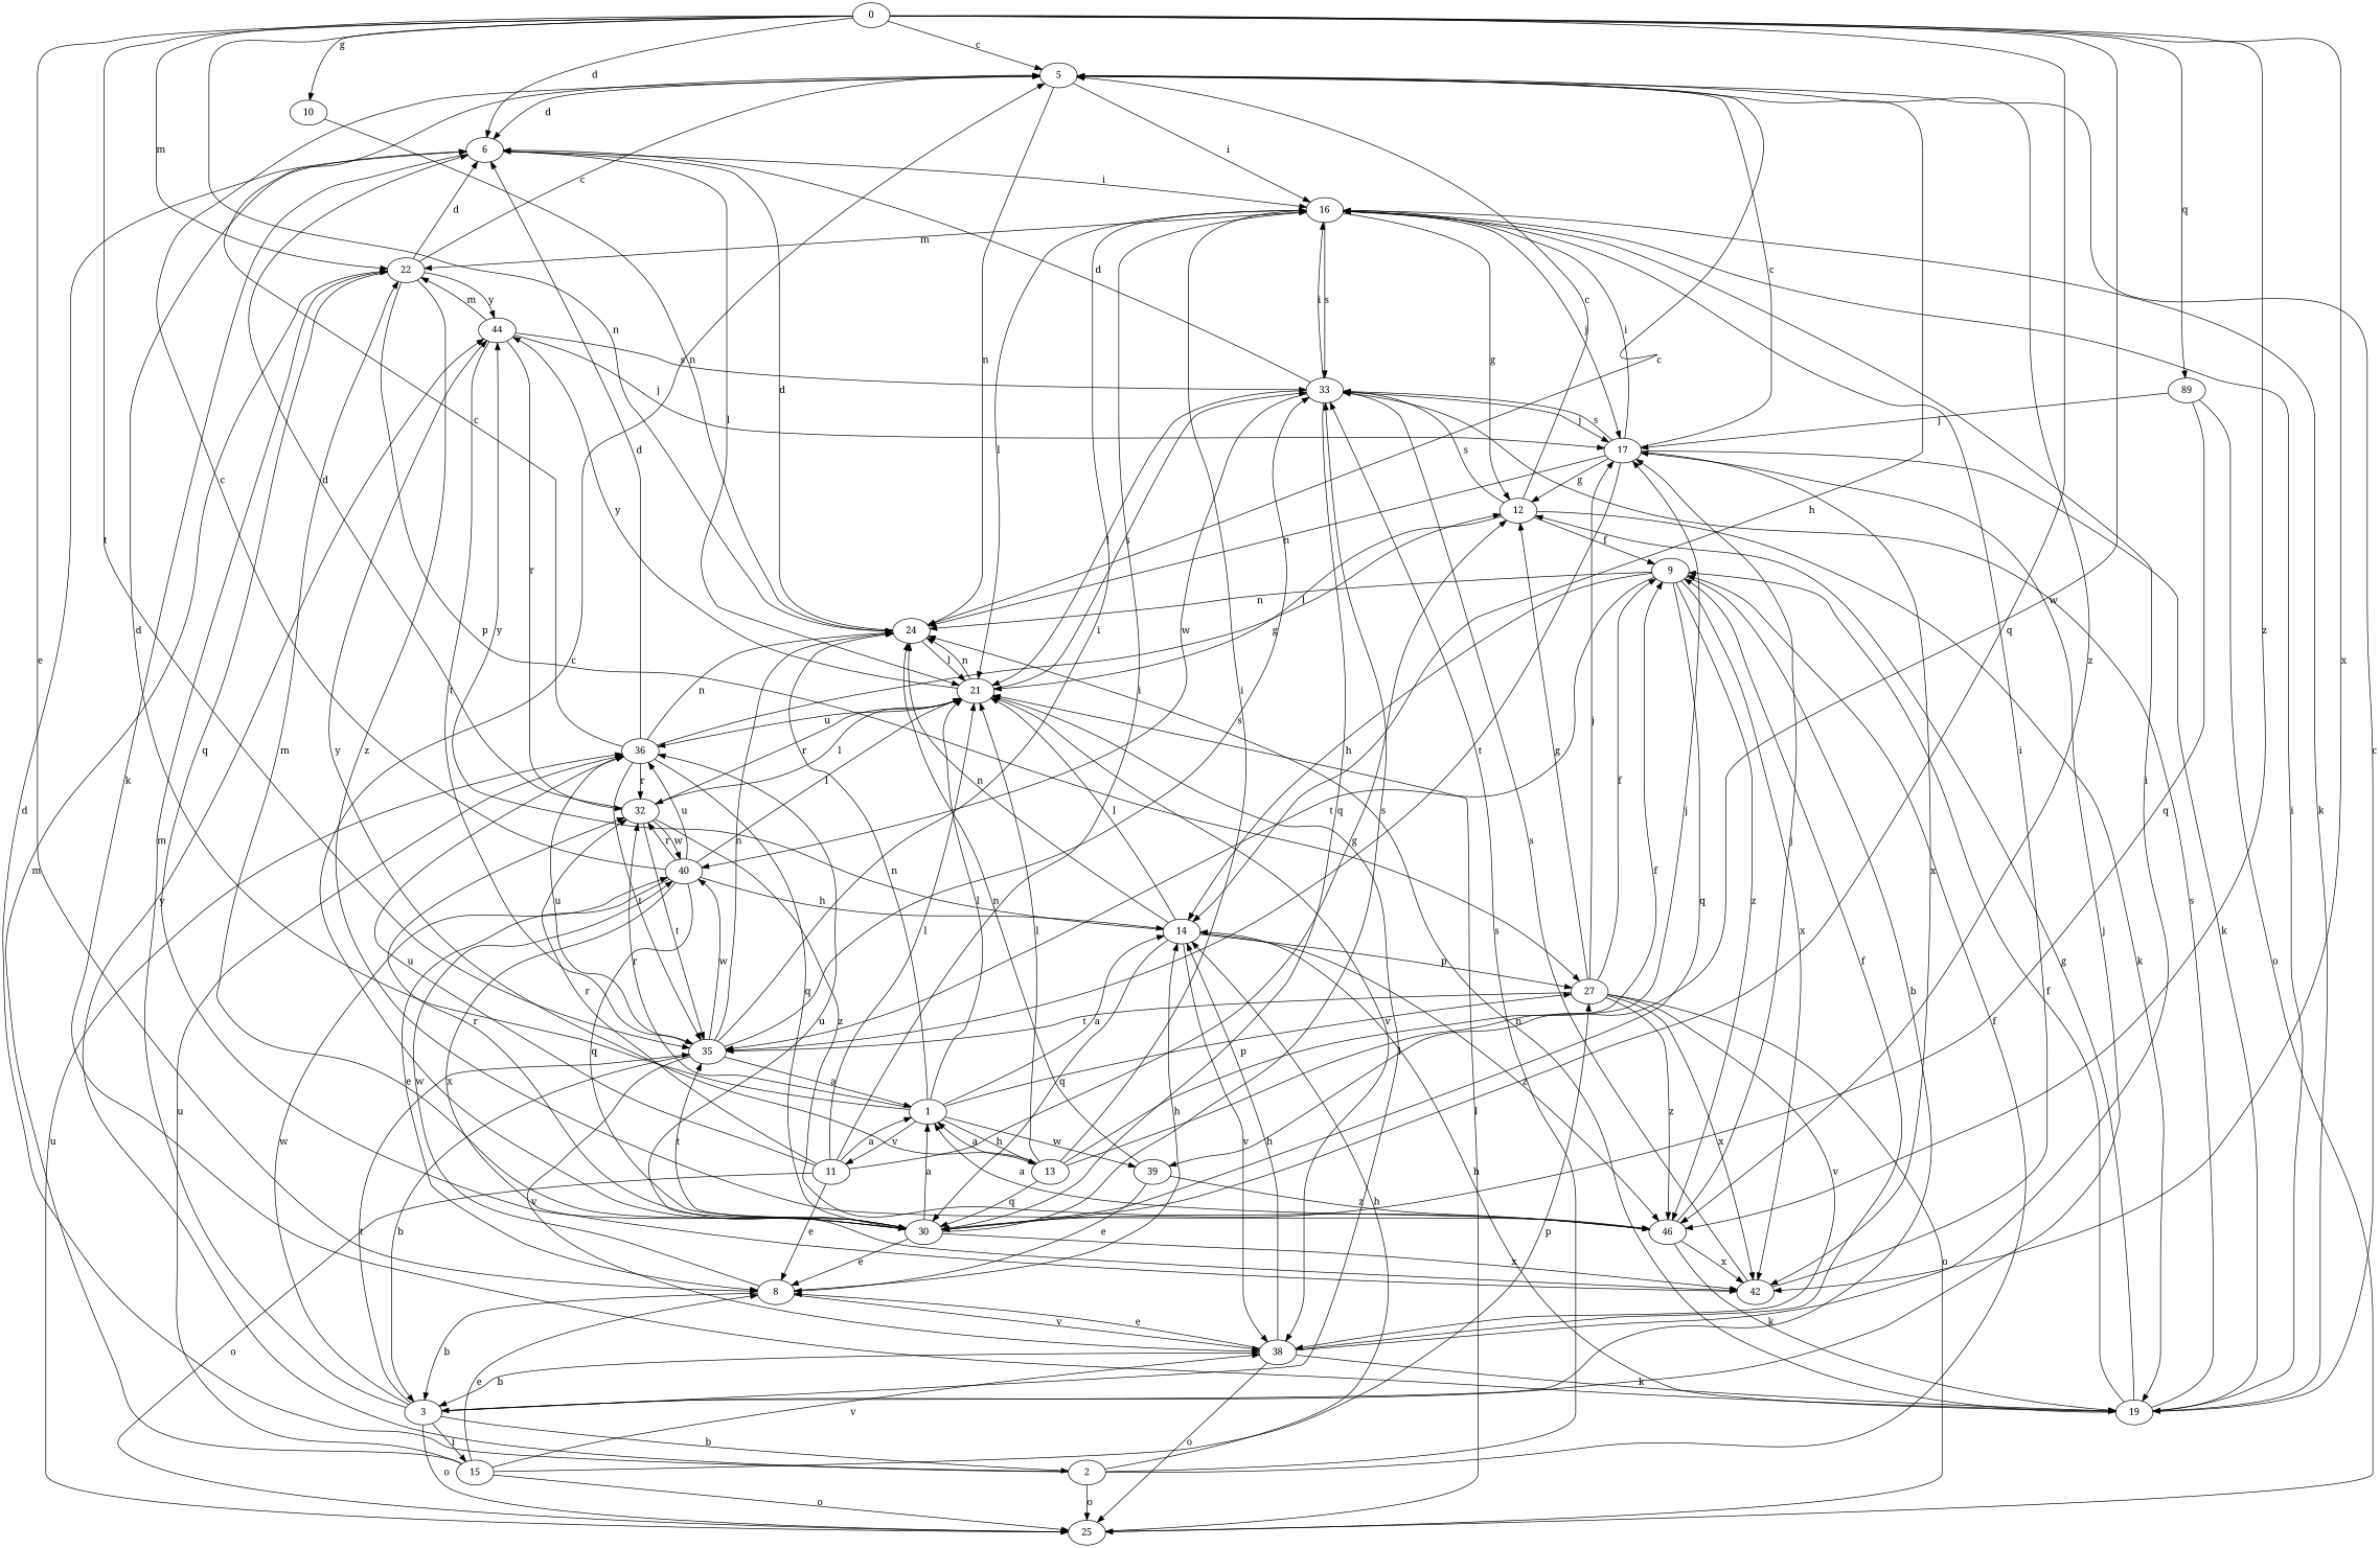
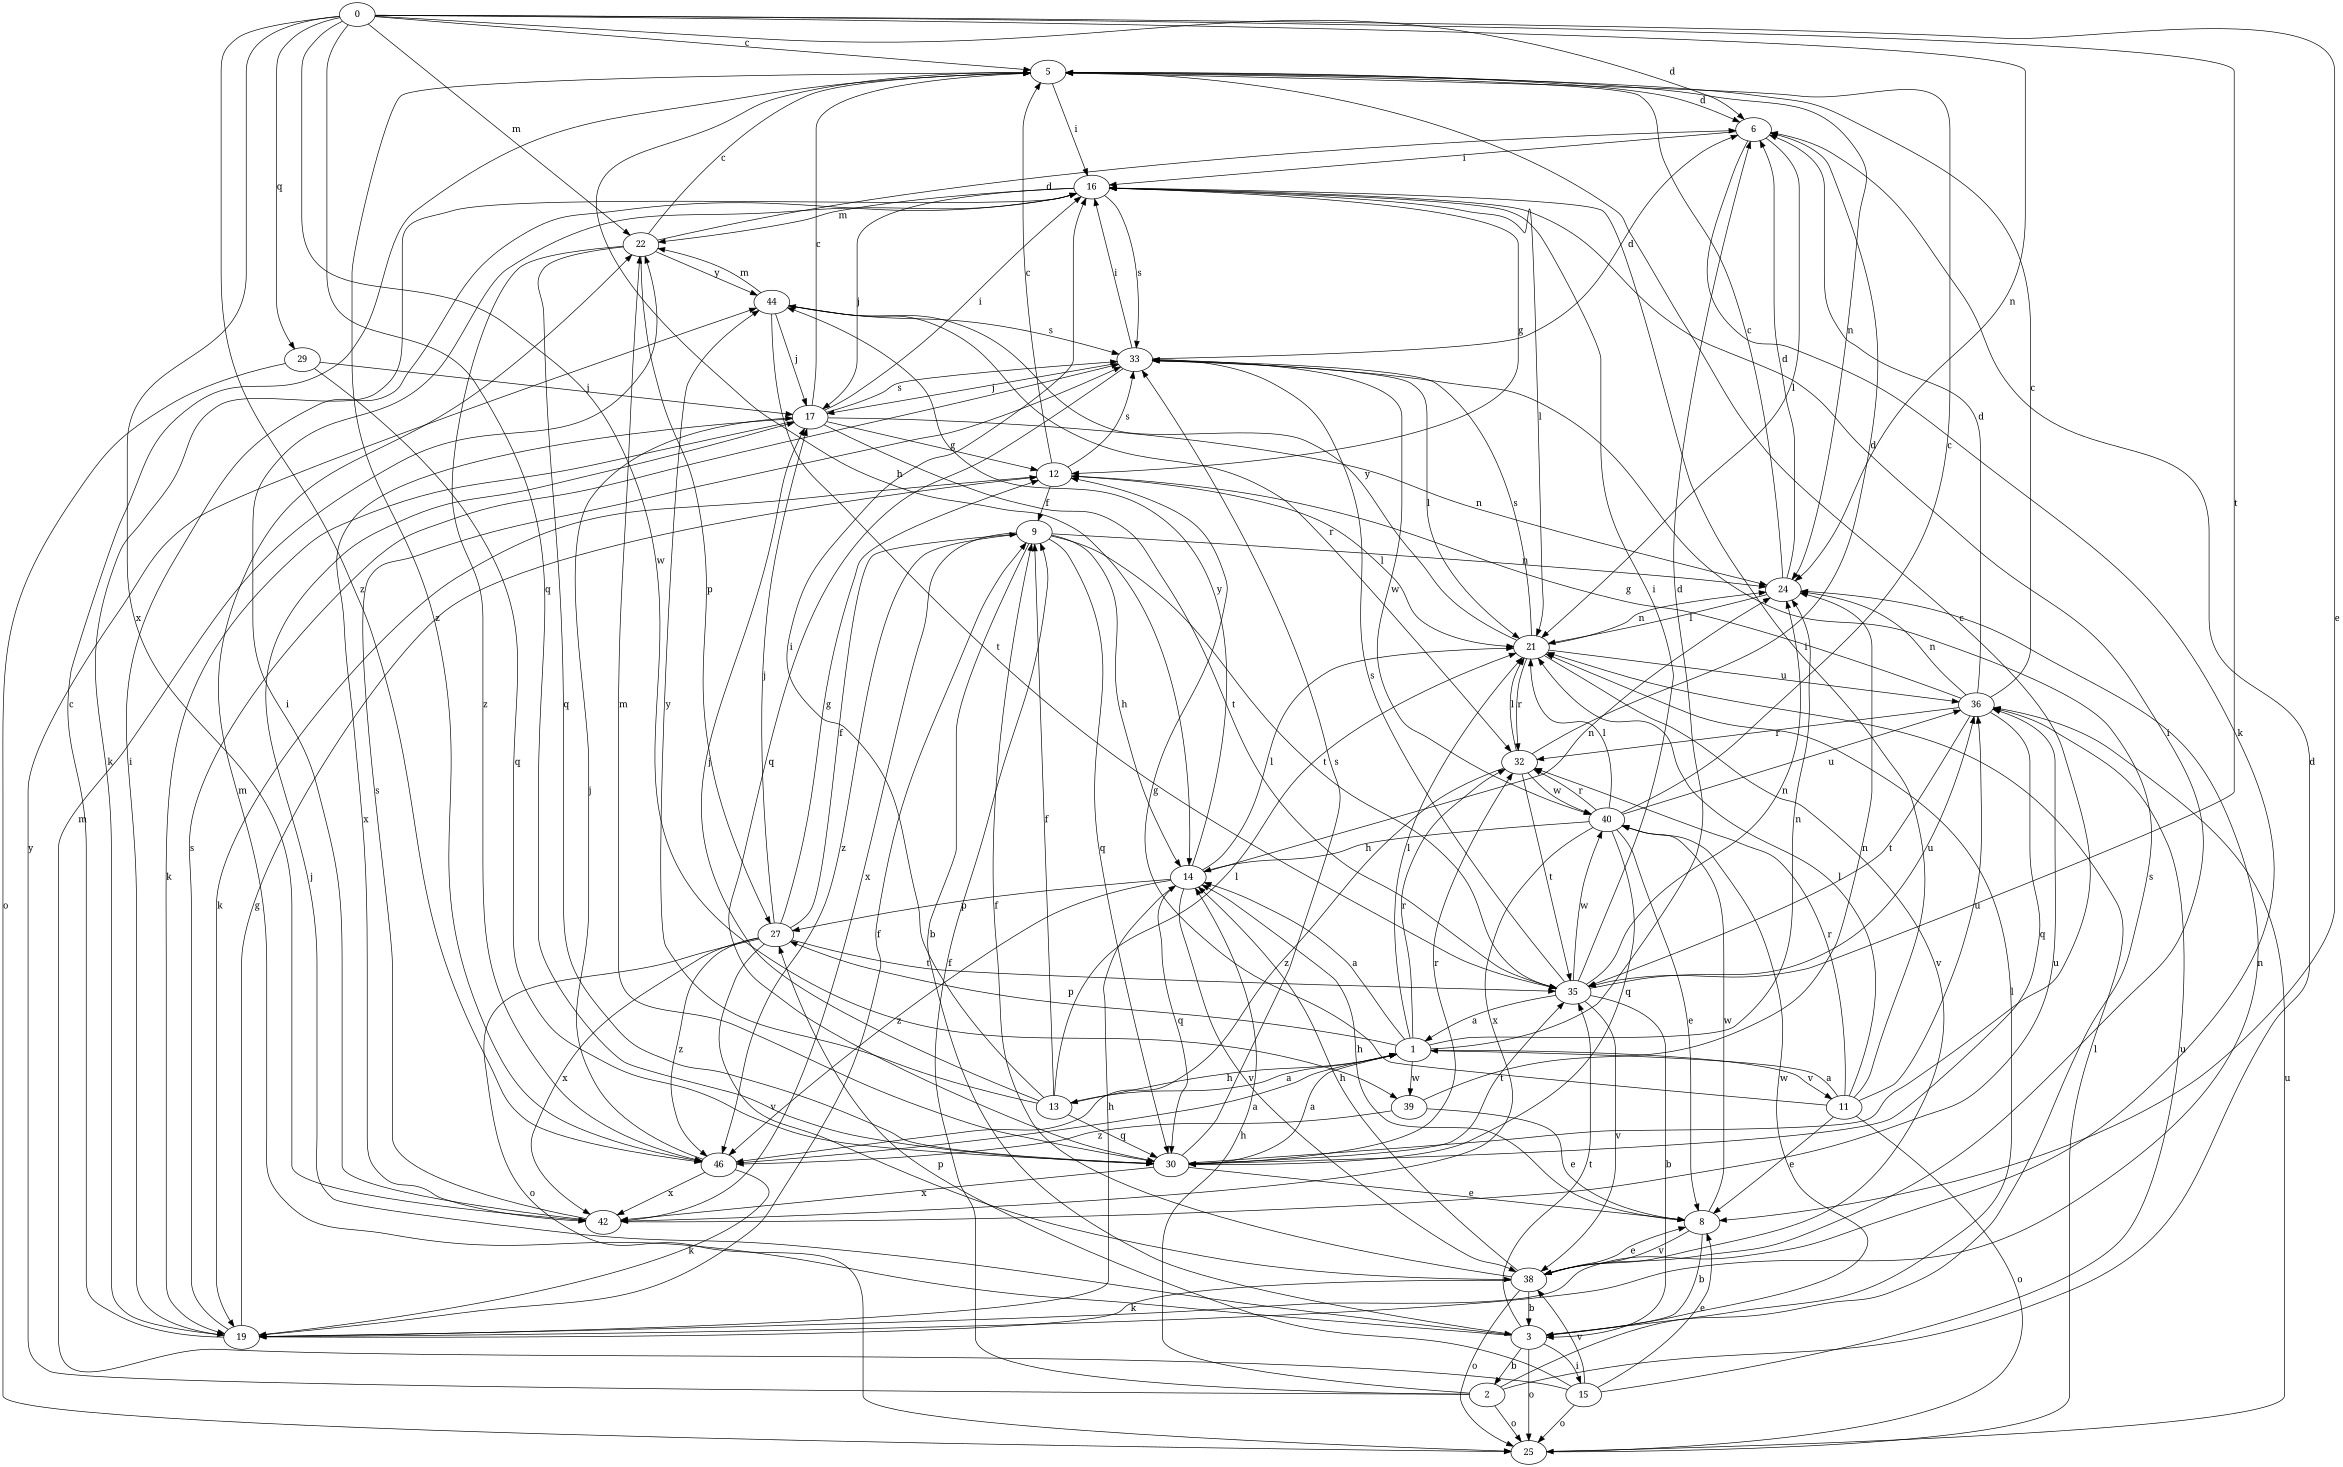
  strict digraph {
    fontname="Noto Serif"
    node [fontname="Noto Serif"]
    edge [fontname="Noto Serif"]
    0
    5
    6
    8
-   10
    22
    24
-   29 [label=89]
+   29
    30
    35
    39
    42
    46
    14
    16
    21
    19
    3
    40
    38
    27
    44
    25
    17
    1
    32
    33
    36
    11
    13
    12
    9
    2
    15
    0 -> 5 [label=c]
    0 -> 6 [label=d]
    0 -> 8 [label=e]
-   0 -> 10 [label=g]
    0 -> 22 [label=m]
    0 -> 24 [label=n]
    0 -> 29 [label=q]
    0 -> 30 [label=q]
    0 -> 35 [label=t]
    0 -> 39 [label=w]
    0 -> 42 [label=x]
    0 -> 46 [label=z]
    5 -> 6 [label=d]
    5 -> 24 [label=n]
    5 -> 46 [label=z]
    5 -> 14 [label=h]
    5 -> 16 [label=i]
    6 -> 16 [label=i]
    6 -> 21 [label=l]
    6 -> 19 [label=k]
    8 -> 14 [label=h]
    8 -> 3 [label=b]
    8 -> 40 [label=w]
    8 -> 38 [label=v]
-   10 -> 24 [label=n]
    22 -> 5 [label=c]
    22 -> 6 [label=d]
    22 -> 30 [label=q]
    22 -> 46 [label=z]
    22 -> 27 [label=p]
    22 -> 44 [label=y]
    24 -> 5 [label=c]
    24 -> 6 [label=d]
    24 -> 21 [label=l]
    29 -> 30 [label=q]
    29 -> 25 [label=o]
    29 -> 17 [label=j]
    30 -> 5 [label=c]
    30 -> 8 [label=e]
    30 -> 22 [label=m]
    30 -> 35 [label=t]
    30 -> 42 [label=x]
    30 -> 1 [label=a]
    30 -> 32 [label=r]
    30 -> 33 [label=s]
    35 -> 24 [label=n]
    35 -> 16 [label=i]
    35 -> 3 [label=b]
    35 -> 40 [label=w]
    35 -> 38 [label=v]
    35 -> 1 [label=a]
    35 -> 33 [label=s]
    35 -> 36 [label=u]
    39 -> 8 [label=e]
    39 -> 24 [label=n]
    39 -> 46 [label=z]
    42 -> 16 [label=i]
    42 -> 33 [label=s]
    42 -> 36 [label=u]
    46 -> 42 [label=x]
    46 -> 19 [label=k]
    46 -> 17 [label=j]
    46 -> 1 [label=a]
    14 -> 24 [label=n]
    14 -> 30 [label=q]
    14 -> 46 [label=z]
    14 -> 21 [label=l]
    14 -> 38 [label=v]
    14 -> 27 [label=p]
    14 -> 44 [label=y]
    16 -> 22 [label=m]
    16 -> 21 [label=l]
    16 -> 19 [label=k]
    16 -> 17 [label=j]
    16 -> 33 [label=s]
    16 -> 12 [label=g]
    21 -> 24 [label=n]
    21 -> 38 [label=v]
    21 -> 44 [label=y]
    21 -> 32 [label=r]
    21 -> 33 [label=s]
    21 -> 36 [label=u]
    19 -> 5 [label=c]
    19 -> 24 [label=n]
    19 -> 14 [label=h]
    19 -> 16 [label=i]
    19 -> 33 [label=s]
    19 -> 12 [label=g]
    19 -> 9 [label=f]
    3 -> 22 [label=m]
    3 -> 35 [label=t]
    3 -> 21 [label=l]
    3 -> 40 [label=w]
    3 -> 25 [label=o]
    3 -> 17 [label=j]
    3 -> 2 [label=b]
    3 -> 15 [label=i]
    40 -> 5 [label=c]
    40 -> 8 [label=e]
    40 -> 30 [label=q]
    40 -> 42 [label=x]
    40 -> 14 [label=h]
    40 -> 21 [label=l]
    40 -> 32 [label=r]
    40 -> 36 [label=u]
    38 -> 8 [label=e]
    38 -> 14 [label=h]
    38 -> 16 [label=i]
    38 -> 19 [label=k]
    38 -> 3 [label=b]
    38 -> 25 [label=o]
    38 -> 9 [label=f]
    27 -> 35 [label=t]
    27 -> 42 [label=x]
    27 -> 46 [label=z]
    27 -> 38 [label=v]
    27 -> 25 [label=o]
    27 -> 17 [label=j]
    27 -> 12 [label=g]
    27 -> 9 [label=f]
    44 -> 22 [label=m]
    44 -> 35 [label=t]
    44 -> 17 [label=j]
    44 -> 32 [label=r]
    44 -> 33 [label=s]
    25 -> 21 [label=l]
    25 -> 36 [label=u]
    17 -> 5 [label=c]
    17 -> 24 [label=n]
    17 -> 35 [label=t]
    17 -> 42 [label=x]
    17 -> 16 [label=i]
    17 -> 19 [label=k]
    17 -> 33 [label=s]
    17 -> 12 [label=g]
    1 -> 6 [label=d]
    1 -> 24 [label=n]
    1 -> 39 [label=w]
    1 -> 14 [label=a]
    1 -> 21 [label=l]
    1 -> 27 [label=p]
    1 -> 32 [label=r]
    1 -> 11 [label=v]
    1 -> 13 [label=h]
    32 -> 6 [label=d]
    32 -> 35 [label=t]
    32 -> 46 [label=z]
    32 -> 21 [label=l]
    32 -> 40 [label=w]
    33 -> 6 [label=d]
    33 -> 30 [label=q]
    33 -> 16 [label=i]
    33 -> 21 [label=l]
    33 -> 40 [label=w]
    33 -> 17 [label=j]
    36 -> 5 [label=c]
    36 -> 6 [label=d]
    36 -> 24 [label=n]
    36 -> 30 [label=q]
    36 -> 35 [label=t]
    36 -> 32 [label=r]
    36 -> 12 [label=g]
    11 -> 8 [label=e]
    11 -> 16 [label=i]
    11 -> 21 [label=l]
    11 -> 25 [label=o]
    11 -> 1 [label=a]
    11 -> 32 [label=r]
    11 -> 36 [label=u]
    11 -> 12 [label=g]
    13 -> 30 [label=q]
    13 -> 16 [label=i]
    13 -> 21 [label=l]
    13 -> 44 [label=y]
    13 -> 17 [label=j]
    13 -> 1 [label=a]
    13 -> 9 [label=f]
    12 -> 5 [label=c]
    12 -> 21 [label=l]
    12 -> 19 [label=k]
    12 -> 33 [label=s]
    12 -> 9 [label=f]
    9 -> 24 [label=n]
    9 -> 30 [label=q]
    9 -> 35 [label=t]
    9 -> 42 [label=x]
    9 -> 46 [label=z]
    9 -> 14 [label=h]
    9 -> 3 [label=b]
    2 -> 6 [label=d]
    2 -> 14 [label=h]
    2 -> 44 [label=y]
    2 -> 25 [label=o]
    2 -> 33 [label=s]
    2 -> 9 [label=f]
    15 -> 8 [label=e]
    15 -> 22 [label=m]
    15 -> 38 [label=v]
    15 -> 27 [label=p]
    15 -> 25 [label=o]
    15 -> 36 [label=u]
  }
